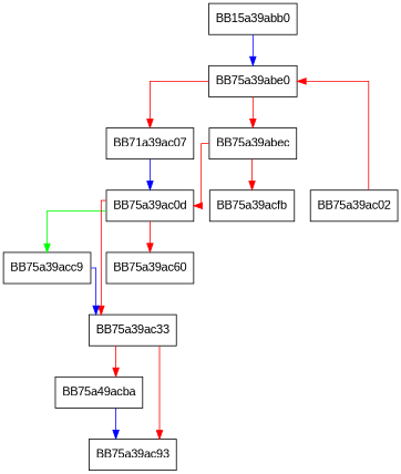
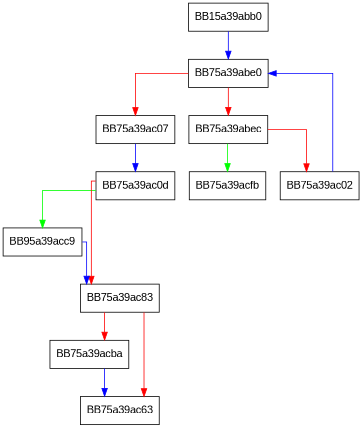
  digraph {
    fontname="Liberation Sans"
    splines=ortho
    node [fontname="Liberation Sans" shape=box]
    edge [color=red fontname="Liberation Sans"]
    n1 [label=BB15a39abb0]
    BB75a39abe0
-   BB75a39ac07 [label=BB71a39ac07]
+   BB75a39ac07
    BB75a39abec
    BB75a39ac0d
    BB75a39acfb
    BB75a39ac02
-   BB75a39acc9
-   BB75a39ac60
-   BB75a39ac83 [label=BB75a39ac33]
-   BB75a39acba [label=BB75a49acba]
-   BB75a39ac93
+   BB75a39acc9 [label=BB95a39acc9]
+   BB75a39ac83
+   BB75a39acba
+   BB75a39ac93 [label=BB75a39ac63]
    n1 -> BB75a39abe0 [color=blue]
    BB75a39abe0 -> BB75a39ac07
    BB75a39abe0 -> BB75a39abec
    BB75a39ac07 -> BB75a39ac0d [color=blue]
-   BB75a39abec -> BB75a39acfb
-   BB75a39abec -> BB75a39ac0d
+   BB75a39abec -> BB75a39acfb [color=green]
+   BB75a39abec -> BB75a39ac02
    BB75a39ac0d -> BB75a39acc9 [color=green]
-   BB75a39ac0d -> BB75a39ac60
    BB75a39ac0d -> BB75a39ac83
-   BB75a39ac02 -> BB75a39abe0
+   BB75a39ac02 -> BB75a39abe0 [color=blue]
    BB75a39acc9 -> BB75a39ac83 [color=blue]
    BB75a39ac83 -> BB75a39acba
    BB75a39ac83 -> BB75a39ac93
    BB75a39acba -> BB75a39ac93 [color=blue]
  }
